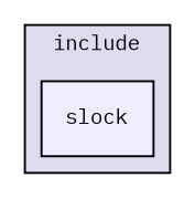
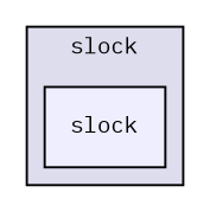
  digraph {
    compound=true
    fontname="IBM Plex Mono"
    n1 [fillcolor="#eeeeff" fontname="IBM Plex Mono" fontsize=10 label=slock pencolor=black shape=box style=filled]
    subgraph cluster_1 {
      bgcolor="#ddddee"
      fontsize=10
-     label=include
+     label=slock
      pencolor=black
      n1
    }
  }
